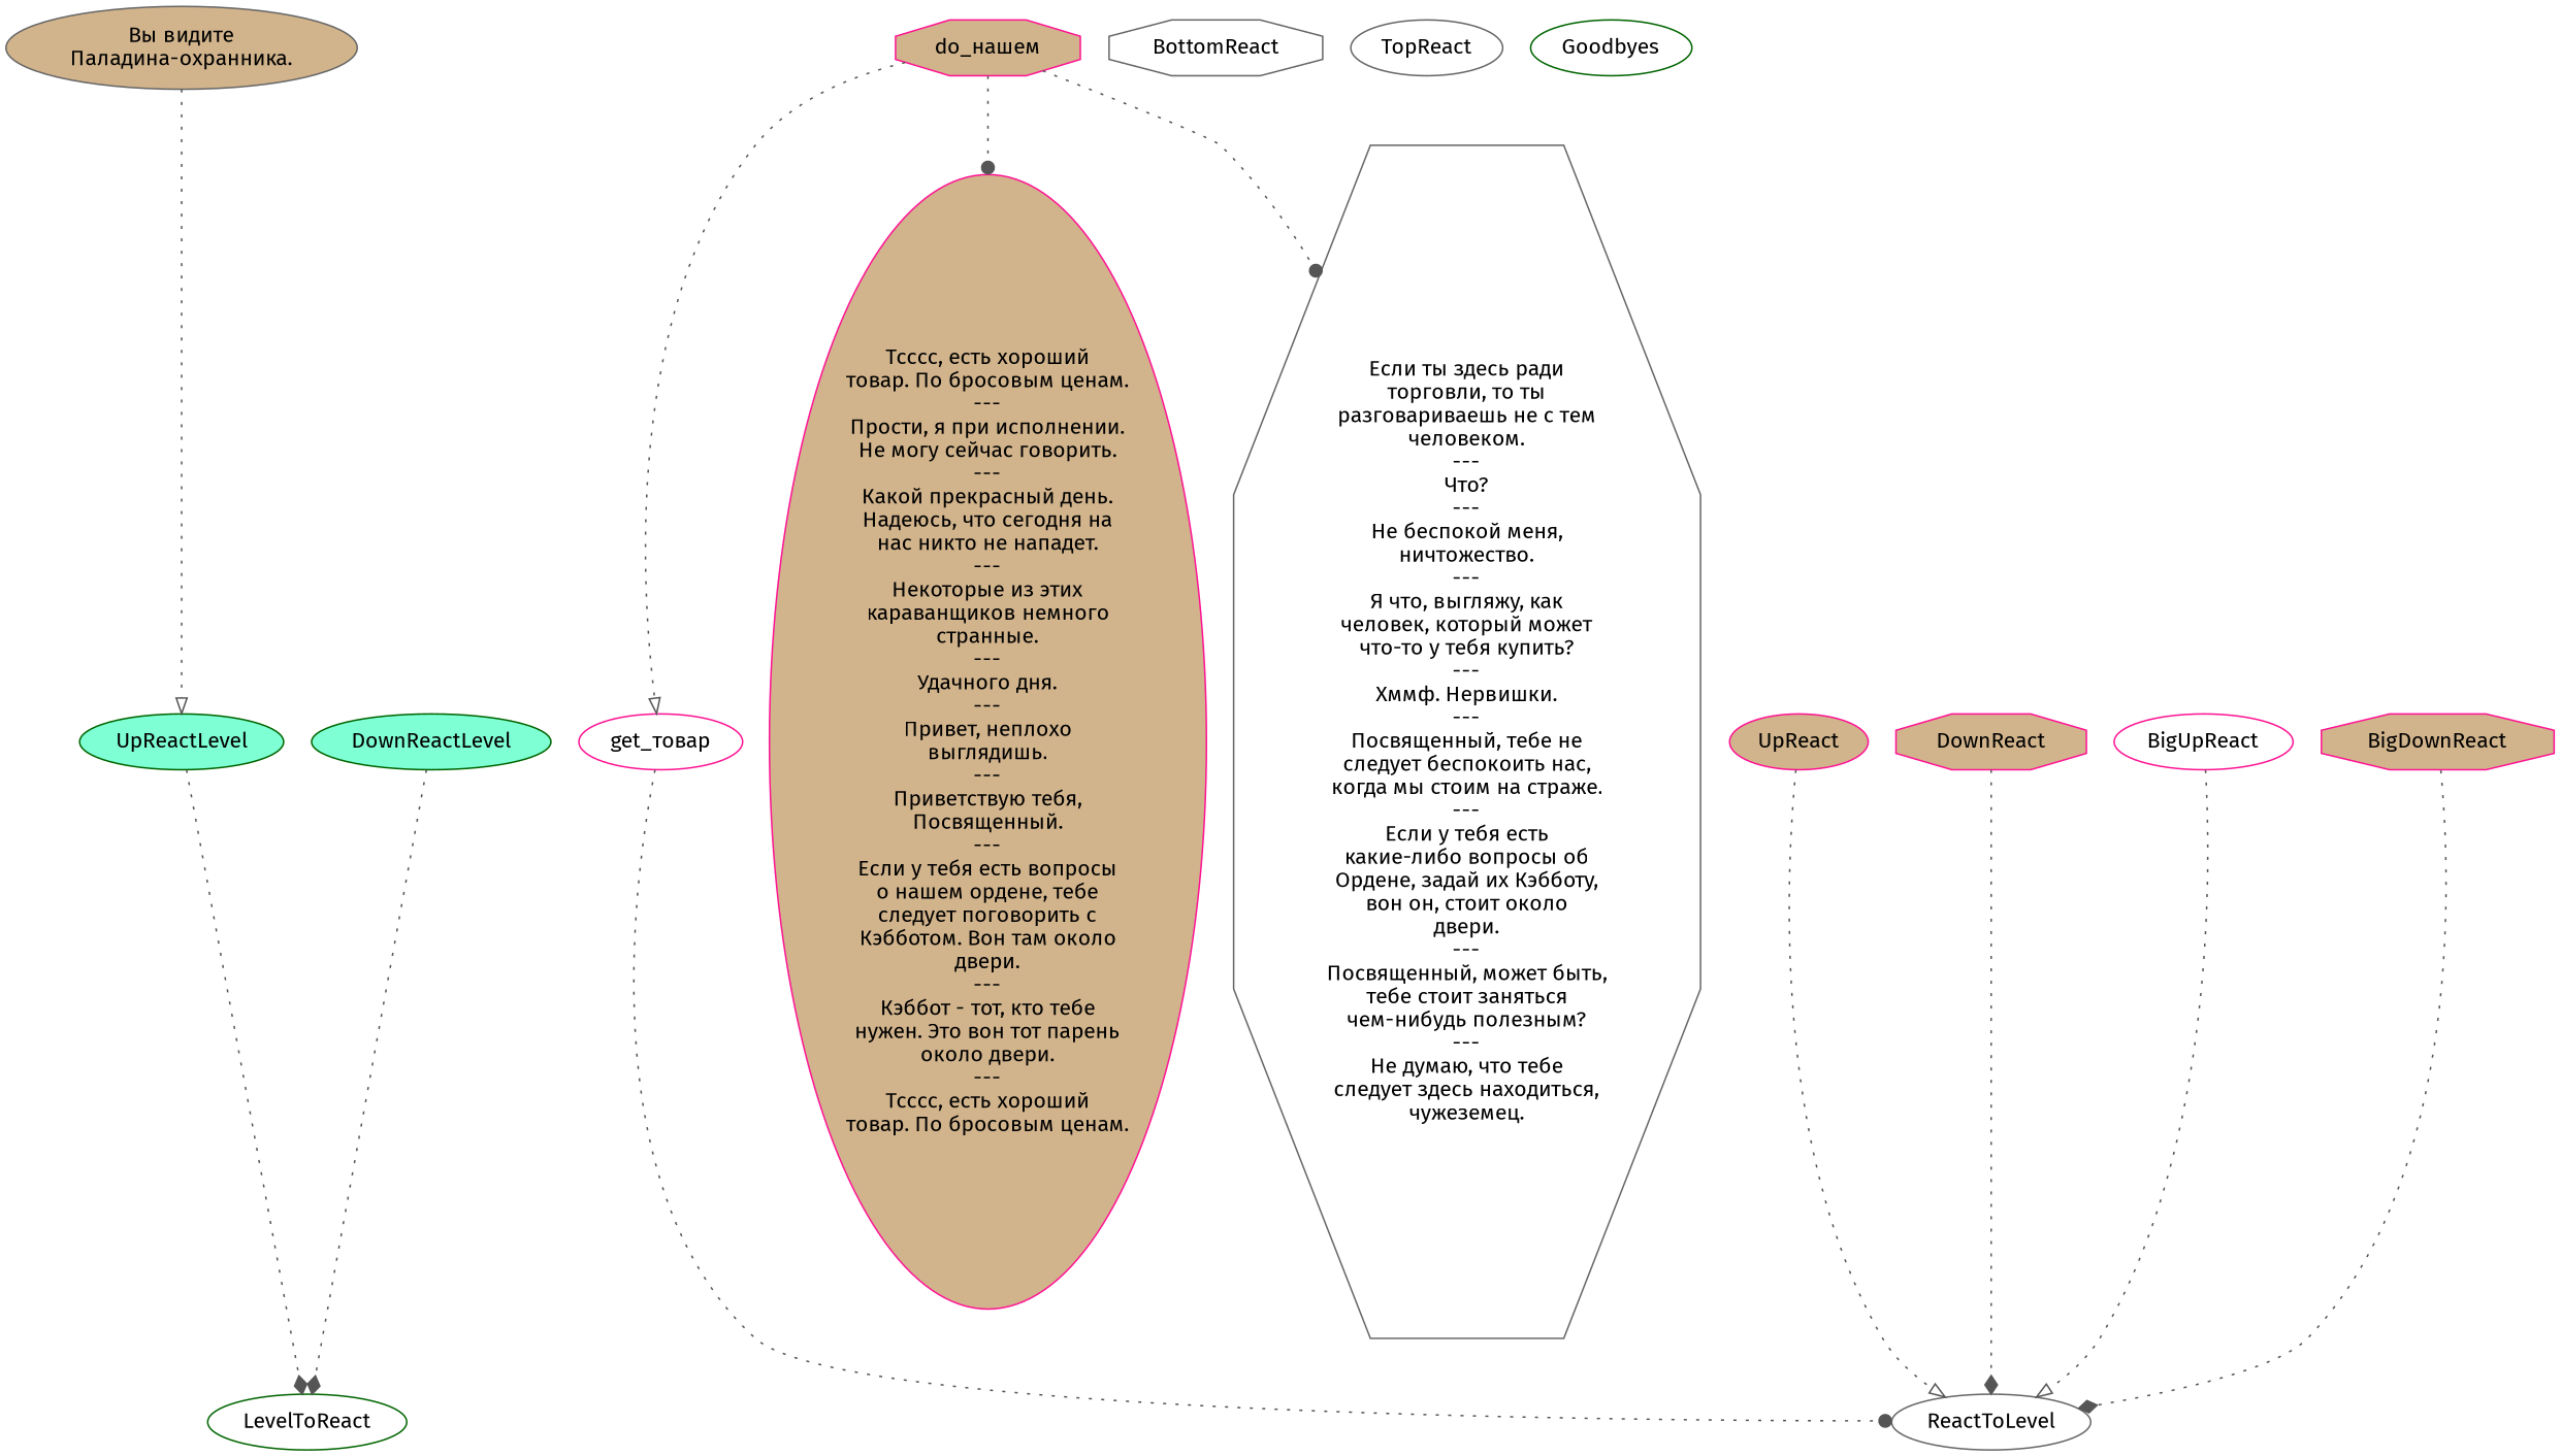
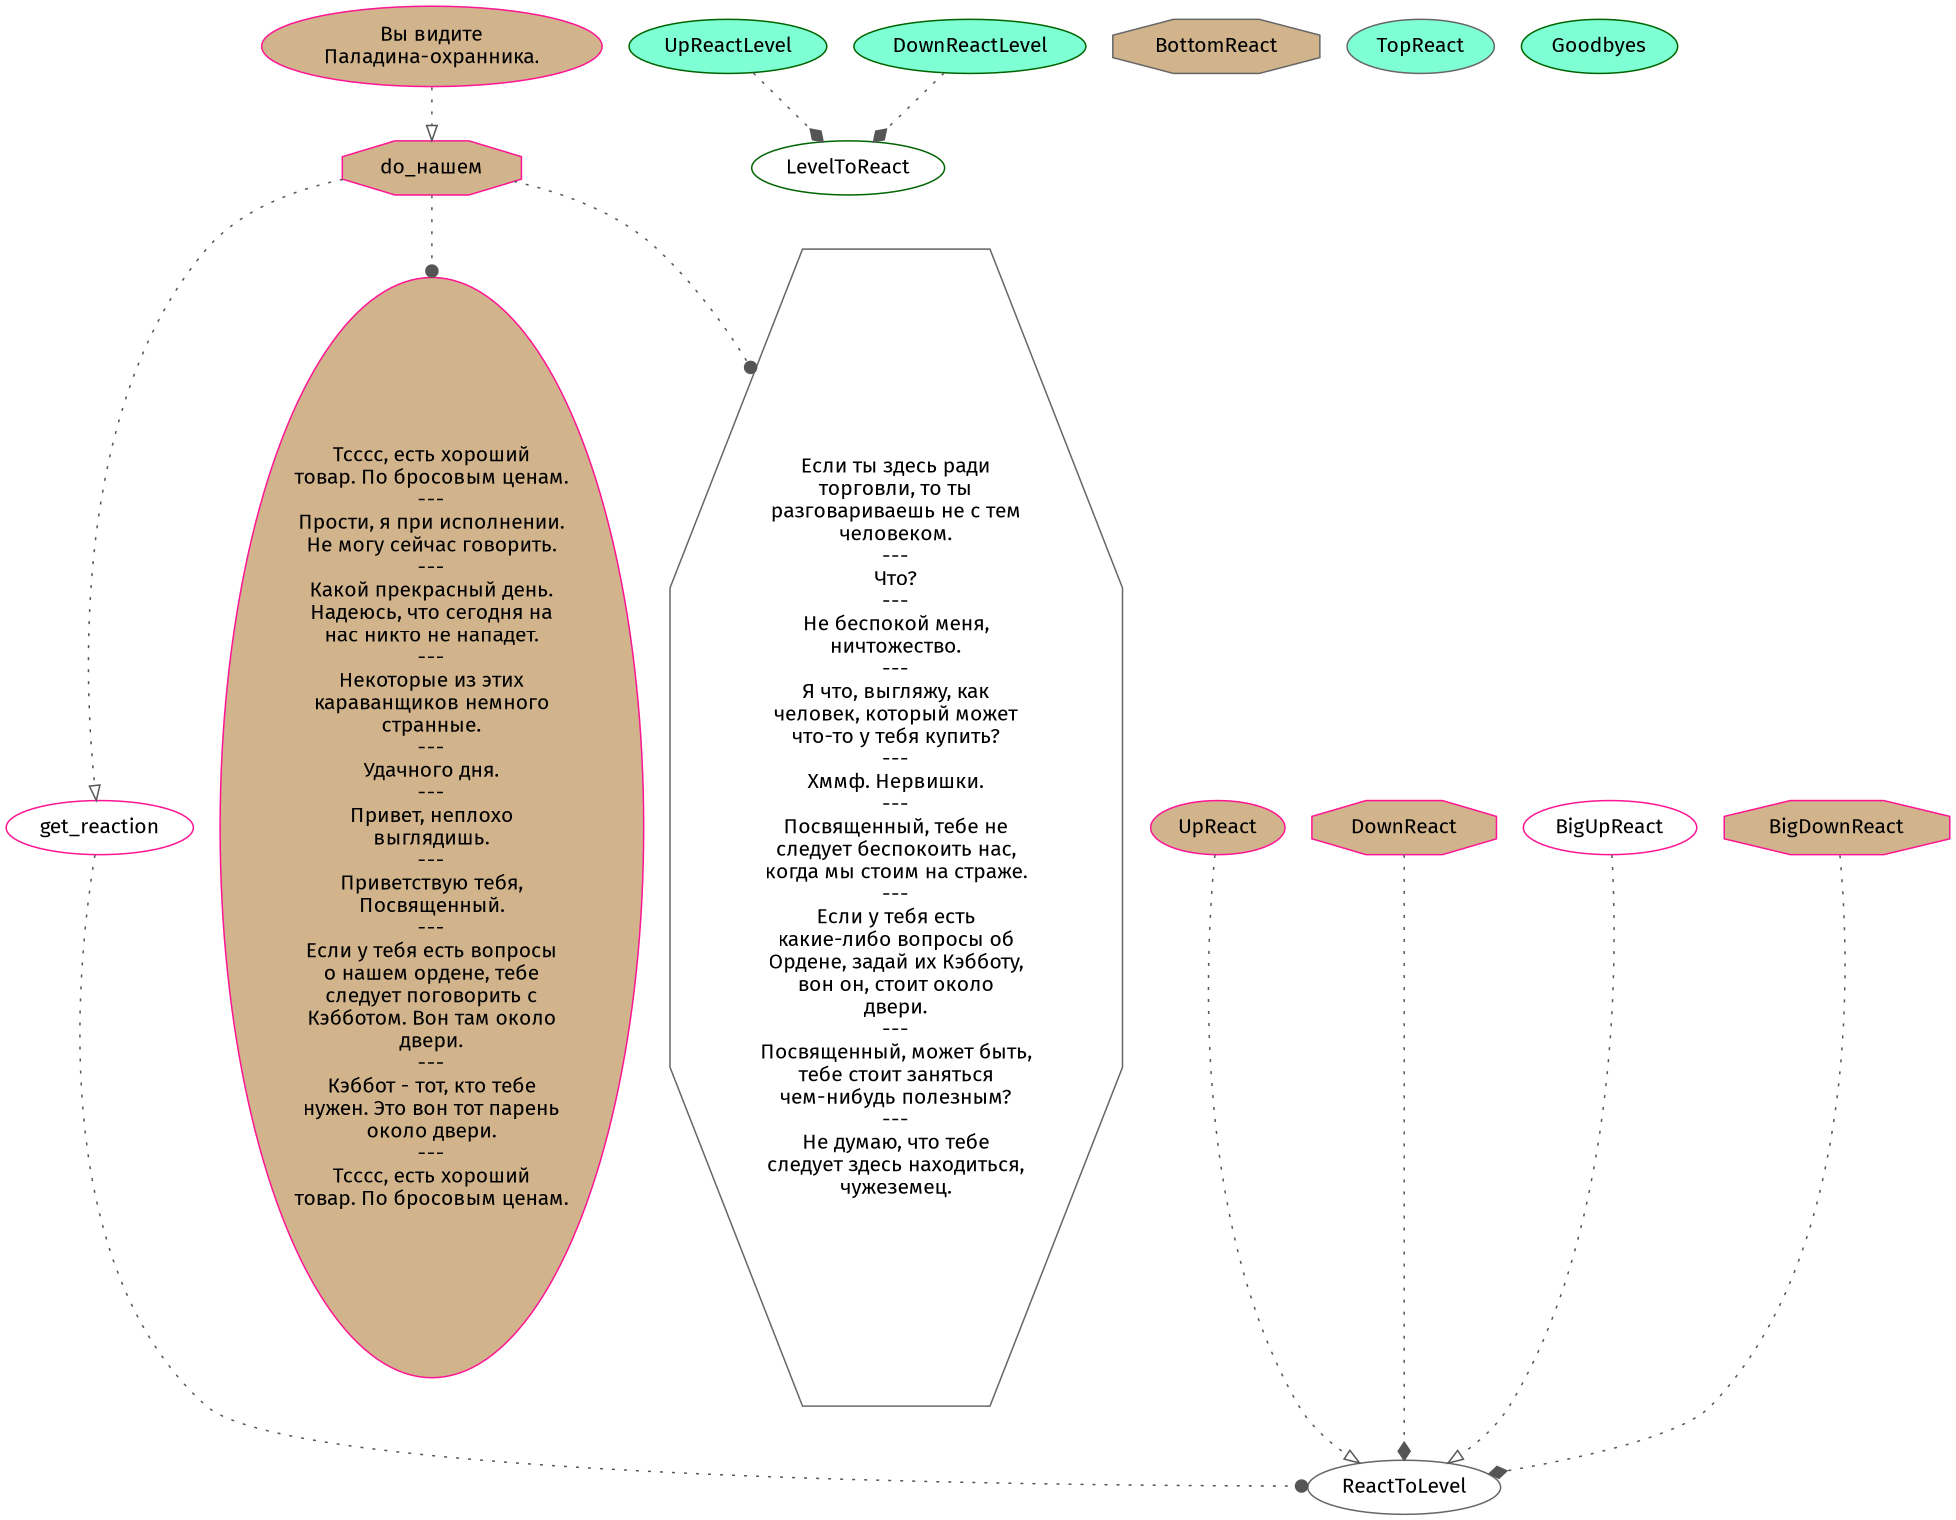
  digraph {
    fontname="Fira Sans"
    node [color=deeppink fillcolor=tan fontname="Fira Sans" shape=ellipse style=filled]
    edge [arrowhead=onormal color="#555555" fontname="Fira Sans" style=dotted]
-   n1 [color=gray40 label="Вы видите\nПаладина-охранника."]
+   n1 [label="Вы видите\nПаладина-охранника."]
    n2 [label="do_нашем" shape=octagon]
-   get_reaction [fillcolor=white label="get_товар"]
+   get_reaction [fillcolor=white]
    n4 [label="Тсссс, есть хороший\nтовар. По бросовым ценам.\n---\nПрости, я при исполнении.\nНе могу сейчас говорить.\n---\nКакой прекрасный день.\nНадеюсь, что сегодня на\nнас никто не нападет.\n---\nНекоторые из этих\nкараванщиков немного\nстранные.\n---\nУдачного дня.\n---\nПривет, неплохо\nвыглядишь.\n---\nПриветствую тебя,\nПосвященный.\n---\nЕсли у тебя есть вопросы\nо нашем ордене, тебе\nследует поговорить с\nКэбботом. Вон там около\nдвери.\n---\nКэббот - тот, кто тебе\nнужен. Это вон тот парень\nоколо двери.\n---\nТсссс, есть хороший\nтовар. По бросовым ценам."]
    n5 [color=gray40 fillcolor=white label="Если ты здесь ради\nторговли, то ты\nразговариваешь не с тем\nчеловеком.\n---\nЧто?\n---\nНе беспокой меня,\nничтожество.\n---\nЯ что, выгляжу, как\nчеловек, который может\nчто-то у тебя купить?\n---\nХммф. Нервишки.\n---\nПосвященный, тебе не\nследует беспокоить нас,\nкогда мы стоим на страже.\n---\nЕсли у тебя есть\nкакие-либо вопросы об\nОрдене, задай их Кэбботу,\nвон он, стоит около\nдвери.\n---\nПосвященный, может быть,\nтебе стоит заняться\nчем-нибудь полезным?\n---\nНе думаю, что тебе\nследует здесь находиться,\nчужеземец." shape=octagon]
    ReactToLevel [color=gray40 fillcolor=white]
    LevelToReact [color=darkgreen fillcolor=white]
    UpReact
    DownReact [shape=octagon]
-   BottomReact [color=gray40 fillcolor=white shape=octagon]
-   TopReact [color=gray40 fillcolor=white]
+   BottomReact [color=gray40 shape=octagon]
+   TopReact [color=gray40 fillcolor=aquamarine]
    BigUpReact [fillcolor=white]
    BigDownReact [shape=octagon]
    UpReactLevel [color=darkgreen fillcolor=aquamarine]
    DownReactLevel [color=darkgreen fillcolor=aquamarine]
-   Goodbyes [color=darkgreen fillcolor=white]
-   n1 -> UpReactLevel
+   Goodbyes [color=darkgreen fillcolor=aquamarine]
+   n1 -> n2
    n2 -> get_reaction
    n2 -> n4 [arrowhead=dot]
    n2 -> n5 [arrowhead=dot]
    get_reaction -> ReactToLevel [arrowhead=dot]
    UpReact -> ReactToLevel
    DownReact -> ReactToLevel [arrowhead=diamond]
    BigUpReact -> ReactToLevel
    BigDownReact -> ReactToLevel [arrowhead=diamond]
    UpReactLevel -> LevelToReact [arrowhead=diamond]
    DownReactLevel -> LevelToReact [arrowhead=diamond]
  }
